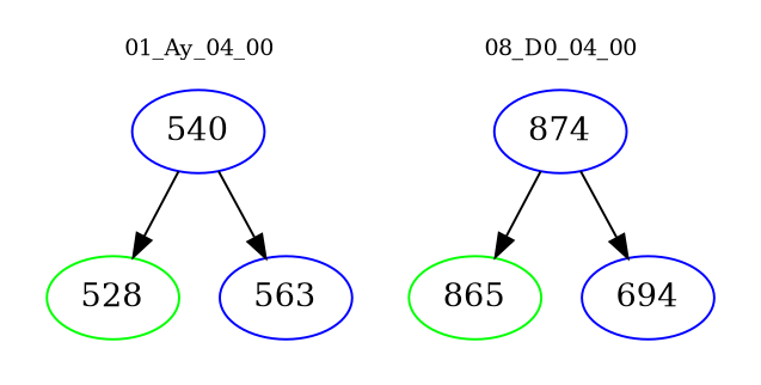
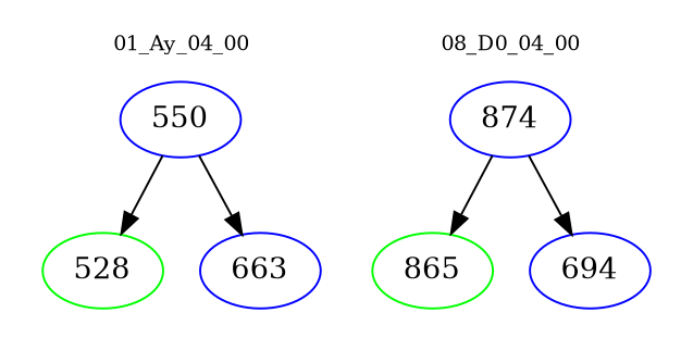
  digraph {
    node [color=blue]
    edge [color=black]
-   n1 [label=540]
+   n1 [label=550]
    n2 [color=green label=528]
-   n3 [label=563]
+   n3 [label=663]
    n4 [label=874]
    n5 [color=green label=865]
    n6 [label=694]
    subgraph cluster_1 {
      color=white
      fontsize=10
      label="01_Ay_04_00"
      n1
      n2
      n3
    }
    subgraph cluster_2 {
      color=white
      fontsize=10
      label="08_D0_04_00"
      n4
      n5
      n6
    }
    n1 -> n2
    n1 -> n3
    n4 -> n5
    n4 -> n6
  }
